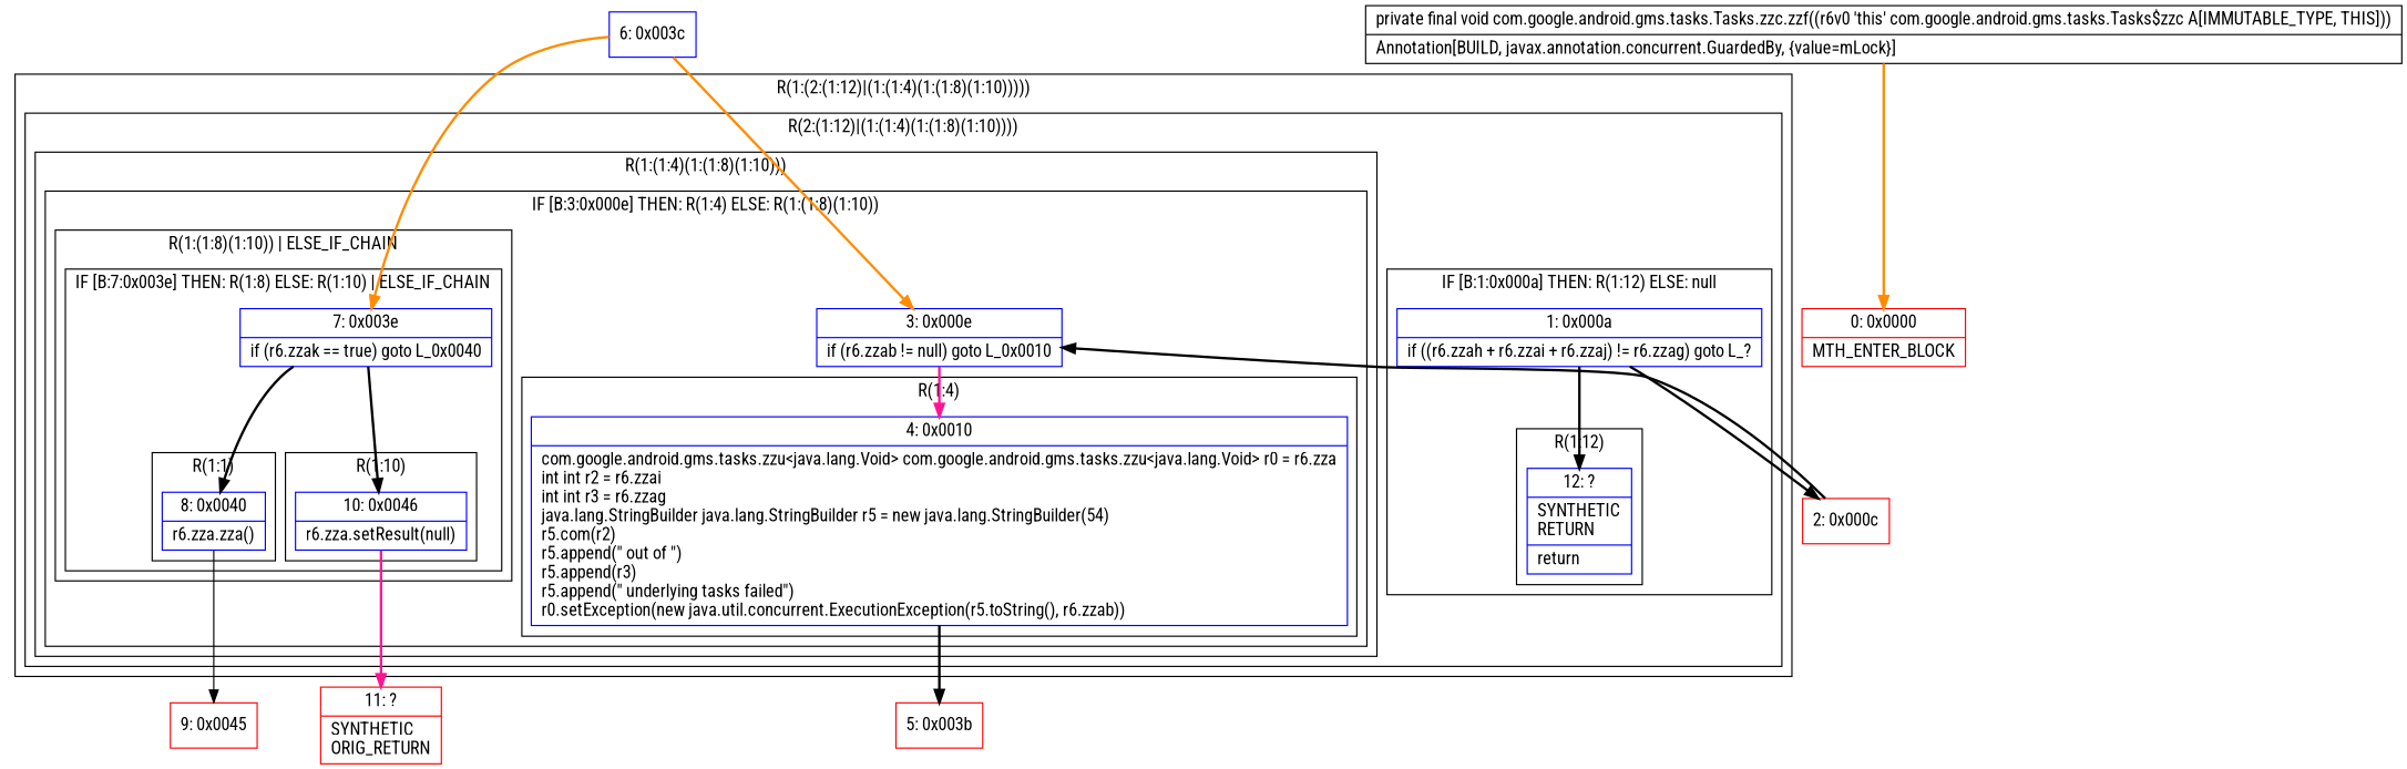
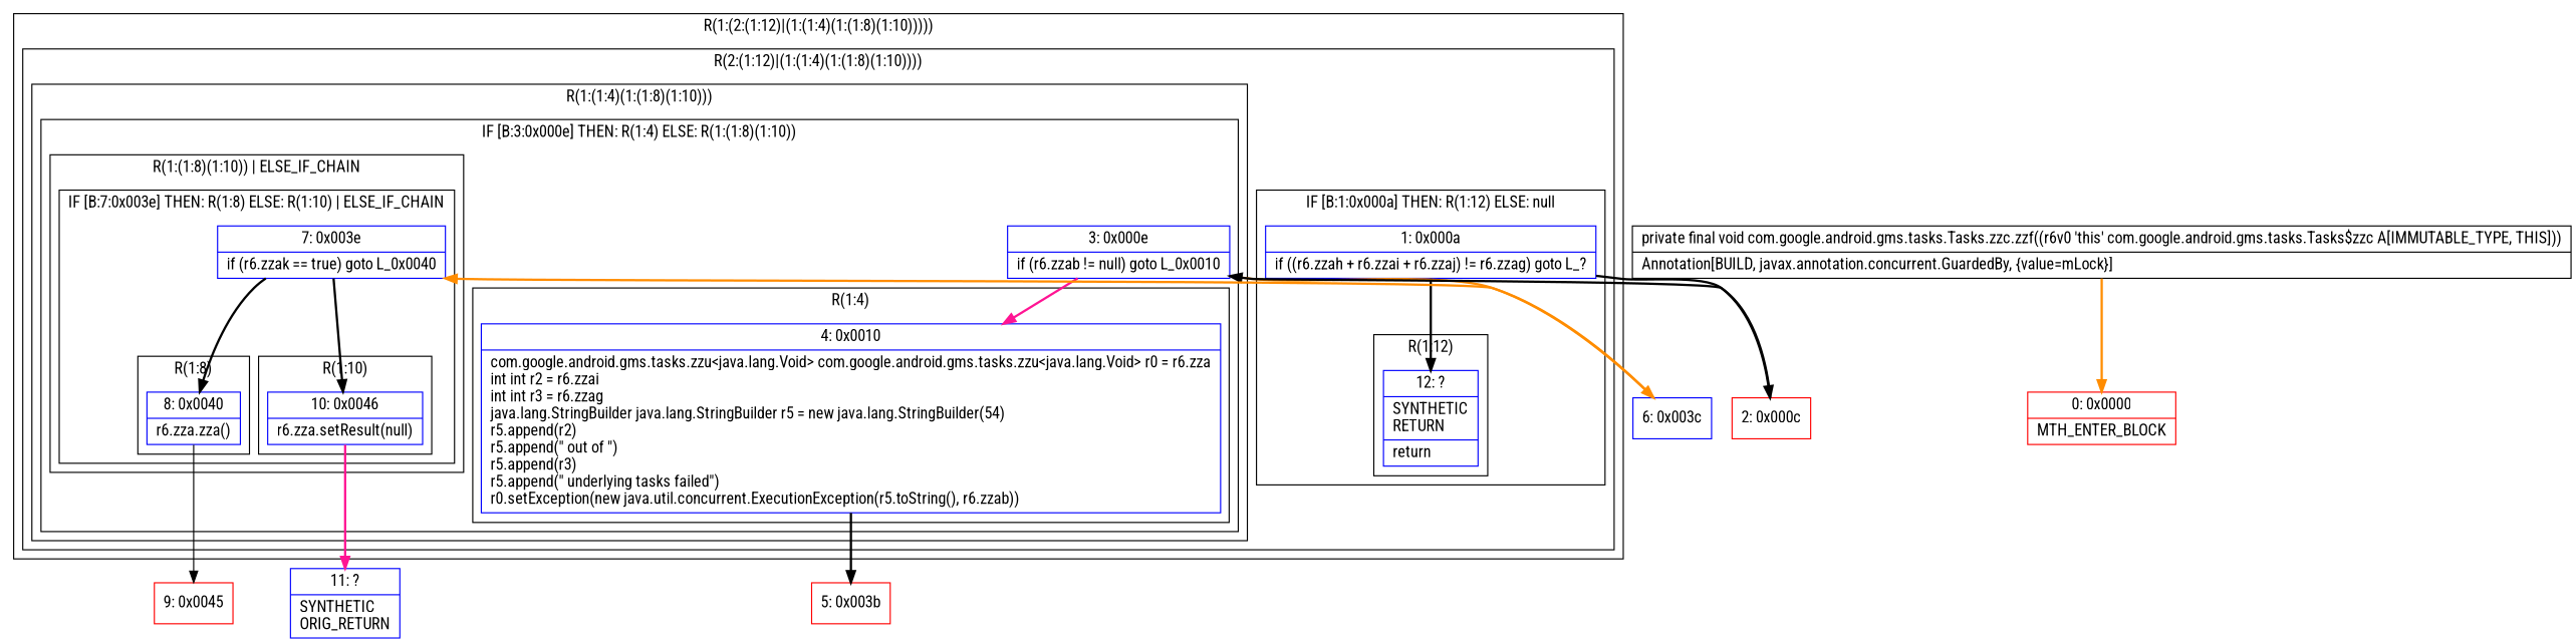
  digraph {
    fontname="Roboto Condensed"
    node [color=blue fontname="Roboto Condensed" shape=record]
    edge [color=black fontname="Roboto Condensed" style=bold]
    n1 [label="{12\:\ ?|SYNTHETIC\lRETURN\l|return\l}"]
    n2 [label="{1\:\ 0x000a|if ((r6.zzah + r6.zzai + r6.zzaj) != r6.zzag) goto L_?\l}"]
-   n3 [label="{4\:\ 0x0010|com.google.android.gms.tasks.zzu\<java.lang.Void\> com.google.android.gms.tasks.zzu\<java.lang.Void\> r0 = r6.zza\lint int r2 = r6.zzai\lint int r3 = r6.zzag\ljava.lang.StringBuilder java.lang.StringBuilder r5 = new java.lang.StringBuilder(54)\lr5.com(r2)\lr5.append(\" out of \")\lr5.append(r3)\lr5.append(\" underlying tasks failed\")\lr0.setException(new java.util.concurrent.ExecutionException(r5.toString(), r6.zzab))\l}"]
+   n3 [label="{4\:\ 0x0010|com.google.android.gms.tasks.zzu\<java.lang.Void\> com.google.android.gms.tasks.zzu\<java.lang.Void\> r0 = r6.zza\lint int r2 = r6.zzai\lint int r3 = r6.zzag\ljava.lang.StringBuilder java.lang.StringBuilder r5 = new java.lang.StringBuilder(54)\lr5.append(r2)\lr5.append(\" out of \")\lr5.append(r3)\lr5.append(\" underlying tasks failed\")\lr0.setException(new java.util.concurrent.ExecutionException(r5.toString(), r6.zzab))\l}"]
    n4 [label="{8\:\ 0x0040|r6.zza.zza()\l}"]
    n5 [label="{10\:\ 0x0046|r6.zza.setResult(null)\l}"]
    n6 [label="{7\:\ 0x003e|if (r6.zzak == true) goto L_0x0040\l}"]
    n7 [label="{3\:\ 0x000e|if (r6.zzab != null) goto L_0x0010\l}"]
    n8 [color=red label="{2\:\ 0x000c}"]
    n9 [color=red label="{5\:\ 0x003b}"]
    n10 [color=red label="{9\:\ 0x0045}"]
-   n11 [color=red label="{11\:\ ?|SYNTHETIC\lORIG_RETURN\l}"]
+   n11 [label="{11\:\ ?|SYNTHETIC\lORIG_RETURN\l}"]
    n12 [label="{6\:\ 0x003c}"]
    n13 [color=red label="{0\:\ 0x0000|MTH_ENTER_BLOCK\l}"]
    n14 [label="{private final void com.google.android.gms.tasks.Tasks.zzc.zzf((r6v0 'this' com.google.android.gms.tasks.Tasks$zzc A[IMMUTABLE_TYPE, THIS]))  | Annotation[BUILD, javax.annotation.concurrent.GuardedBy, \{value=mLock\}]\l}" color=""]
    subgraph cluster_1 {
      label="R(1:(2:(1:12)|(1:(1:4)(1:(1:8)(1:10)))))"
      subgraph cluster_2 {
        label="R(2:(1:12)|(1:(1:4)(1:(1:8)(1:10))))"
        subgraph cluster_3 {
          label="IF [B:1:0x000a] THEN: R(1:12) ELSE: null"
          n2
          subgraph cluster_4 {
            label="R(1:12)"
            n1
          }
        }
        subgraph cluster_5 {
          label="R(1:(1:4)(1:(1:8)(1:10)))"
          subgraph cluster_6 {
            label="IF [B:3:0x000e] THEN: R(1:4) ELSE: R(1:(1:8)(1:10))"
            n7
            subgraph cluster_7 {
              label="R(1:4)"
              n3
            }
            subgraph cluster_8 {
              label="R(1:(1:8)(1:10)) | ELSE_IF_CHAIN\l"
              subgraph cluster_9 {
                label="IF [B:7:0x003e] THEN: R(1:8) ELSE: R(1:10) | ELSE_IF_CHAIN\l"
                n6
                subgraph cluster_10 {
-                 label="R(1:1)"
+                 label="R(1:8)"
                  n4
                }
                subgraph cluster_11 {
                  label="R(1:10)"
                  n5
                }
              }
            }
          }
        }
      }
    }
    n2 -> n1
    n2 -> n8
    n3 -> n9
    n4 -> n10 [style=solid]
    n5 -> n11 [color=deeppink]
    n6 -> n4
    n6 -> n5
    n7 -> n3 [color=deeppink]
-   n12 -> n7 [color=darkorange]
+   n7 -> n12 [color=darkorange]
    n8 -> n7
    n12 -> n6 [color=darkorange]
    n14 -> n13 [color=darkorange]
  }
